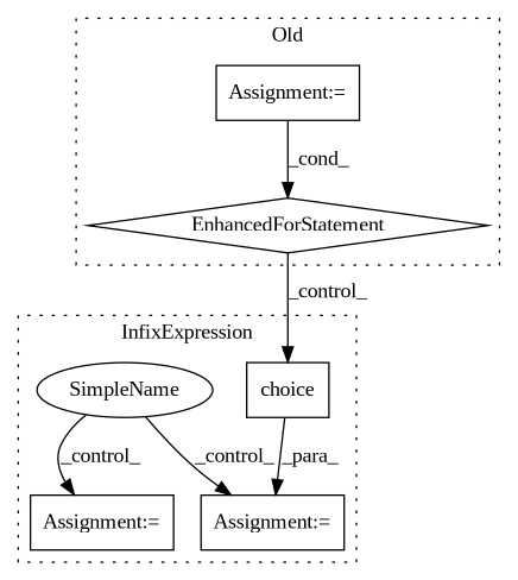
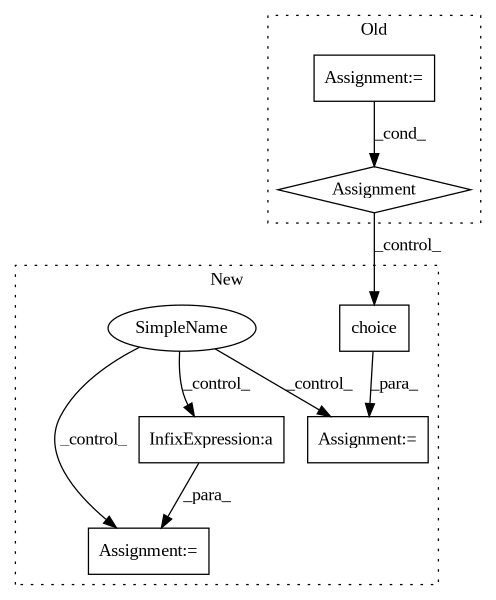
  digraph {
    fontname="Liberation Serif"
    node [a=7 fontname="Liberation Serif" l="53,2" s="19217,19294" shape=box]
    edge [fontname="Liberation Serif"]
-   n1 [a=70 label=EnhancedForStatement shape=diamond]
+   n1 [a=70 label=Assignment shape=diamond]
    n2 [label="Assignment:="]
    n3 [a=32 l="7,1" label=choice s="19623,19657"]
    n4 [l=1 label="Assignment:=" s=19609]
    n5 [a=42 label=SimpleName shape=ellipse l="" s=""]
    n6 [l=1 label="Assignment:=" s=19311]
+   n7 [a=27 l=3 label="InfixExpression:a" s=19202]
    subgraph cluster_1 {
      label=Old
      style=dotted
      n1
      n2
    }
    subgraph cluster_2 {
-     label=InfixExpression
+     label=New
      style=dotted
      n3
      n4
      n5
      n6
+     n7
    }
    n1 -> n3 [label=_control_]
    n2 -> n1 [label=_cond_]
    n3 -> n4 [label=_para_]
    n5 -> n4 [label=_control_]
    n5 -> n6 [label=_control_]
+   n5 -> n7 [label=_control_]
+   n7 -> n6 [label=_para_]
  }
